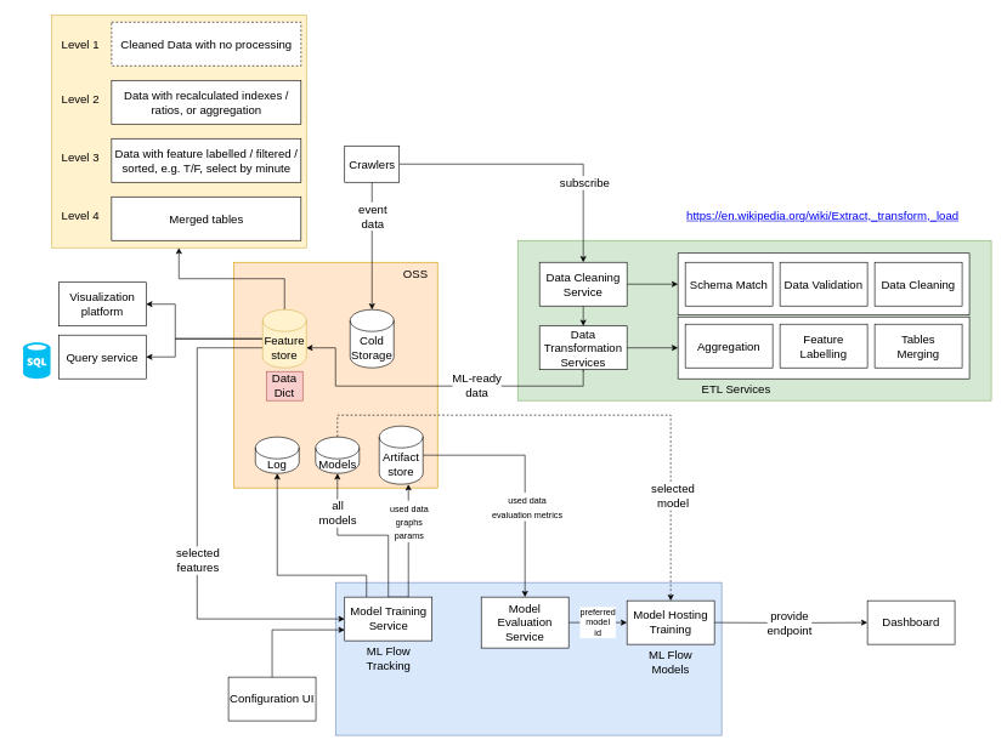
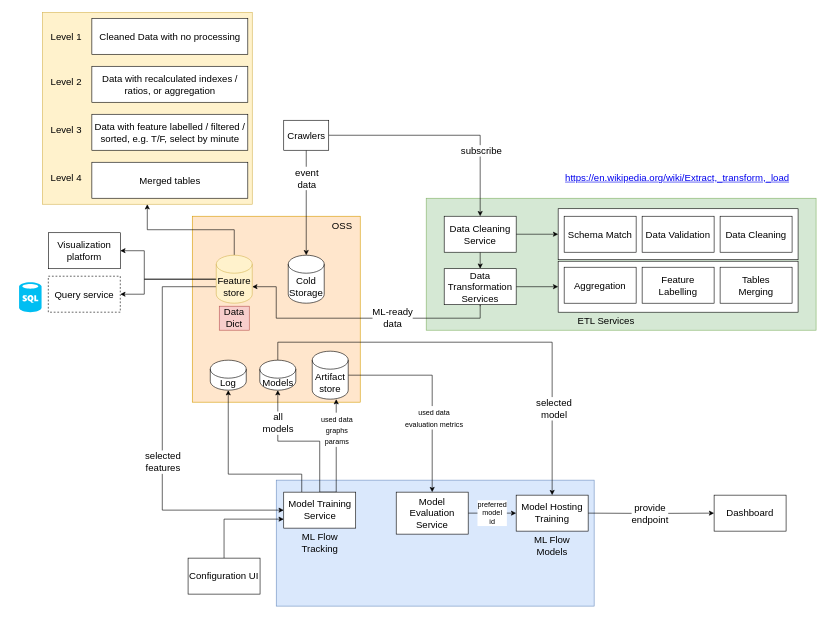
  <mxCell id="0" />
  <mxCell id="1" parent="0" />
  <mxCell id="2" value="" style="rounded=0;whiteSpace=wrap;html=1;fillColor=#d5e8d4;strokeColor=#82b366;" vertex="1" parent="1"><mxGeometry x="710" y="330" width="650" height="220" as="geometry" /></mxCell>
  <mxCell id="3" value="" style="rounded=0;whiteSpace=wrap;html=1;fontSize=16;" vertex="1" parent="1"><mxGeometry x="930" y="435" width="400" height="85" as="geometry" /></mxCell>
  <mxCell id="4" value="" style="rounded=0;whiteSpace=wrap;html=1;fontSize=16;fillColor=#fff2cc;strokeColor=#d6b656;" vertex="1" parent="1"><mxGeometry x="70" y="20" width="350" height="320" as="geometry" /></mxCell>
  <mxCell id="5" value="" style="rounded=0;whiteSpace=wrap;html=1;fontSize=16;" vertex="1" parent="1"><mxGeometry x="930" y="347.5" width="400" height="85" as="geometry" /></mxCell>
  <mxCell id="6" value="" style="rounded=0;whiteSpace=wrap;html=1;fontSize=16;fillColor=#dae8fc;strokeColor=#6c8ebf;" vertex="1" parent="1"><mxGeometry x="460" y="800" width="530" height="210" as="geometry" /></mxCell>
  <mxCell id="7" value="" style="rounded=0;whiteSpace=wrap;html=1;fontSize=16;fillColor=#ffe6cc;strokeColor=#d79b00;" vertex="1" parent="1"><mxGeometry x="320" y="360" width="280" height="310" as="geometry" /></mxCell>
  <mxCell id="8" style="edgeStyle=orthogonalEdgeStyle;rounded=0;orthogonalLoop=1;jettySize=auto;html=1;entryX=1;entryY=0;entryDx=0;entryDy=52.5;entryPerimeter=0;fontSize=12;" edge="1" parent="1" target="23"><mxGeometry relative="1" as="geometry"><mxPoint x="800" y="510" as="sourcePoint" /><Array as="points"><mxPoint x="800" y="495" /><mxPoint x="800" y="530" /><mxPoint x="460" y="530" /><mxPoint x="460" y="478" /></Array></mxGeometry></mxCell>
  <mxCell id="9" value="ML-ready&lt;br&gt;data" style="edgeLabel;html=1;align=center;verticalAlign=middle;resizable=0;points=[];fontSize=16;" vertex="1" connectable="0" parent="8"><mxGeometry x="-0.183" y="-1" relative="1" as="geometry"><mxPoint as="offset" /></mxGeometry></mxCell>
  <mxCell id="10" value="ETL Services" style="text;html=1;strokeColor=none;fillColor=none;align=center;verticalAlign=middle;whiteSpace=wrap;rounded=0;fontSize=16;" vertex="1" parent="1"><mxGeometry x="955" y="520" width="110" height="30" as="geometry" /></mxCell>
  <mxCell id="11" value="Cold Storage" style="shape=cylinder3;whiteSpace=wrap;html=1;boundedLbl=1;backgroundOutline=1;size=15;fontSize=16;" vertex="1" parent="1"><mxGeometry x="480" y="425" width="60" height="80" as="geometry" /></mxCell>
  <mxCell id="12" style="edgeStyle=orthogonalEdgeStyle;rounded=0;orthogonalLoop=1;jettySize=auto;html=1;fontSize=16;" edge="1" parent="1" source="16" target="11"><mxGeometry relative="1" as="geometry" /></mxCell>
  <mxCell id="13" value="event&lt;br&gt;data" style="edgeLabel;html=1;align=center;verticalAlign=middle;resizable=0;points=[];fontSize=16;" vertex="1" connectable="0" parent="12"><mxGeometry x="-0.472" relative="1" as="geometry"><mxPoint as="offset" /></mxGeometry></mxCell>
  <mxCell id="14" style="edgeStyle=orthogonalEdgeStyle;rounded=0;orthogonalLoop=1;jettySize=auto;html=1;exitX=1;exitY=0.5;exitDx=0;exitDy=0;entryX=0.5;entryY=0;entryDx=0;entryDy=0;fontSize=16;" edge="1" parent="1" source="16" target="64"><mxGeometry relative="1" as="geometry" /></mxCell>
  <mxCell id="15" value="subscribe" style="edgeLabel;html=1;align=center;verticalAlign=middle;resizable=0;points=[];fontSize=16;" vertex="1" connectable="0" parent="14"><mxGeometry x="0.432" y="1" relative="1" as="geometry"><mxPoint y="1" as="offset" /></mxGeometry></mxCell>
  <mxCell id="16" value="Crawlers" style="rounded=0;whiteSpace=wrap;html=1;fontSize=16;" vertex="1" parent="1"><mxGeometry x="472.5" y="200" width="75" height="50" as="geometry" /></mxCell>
  <mxCell id="17" value="OSS" style="text;html=1;strokeColor=none;fillColor=none;align=center;verticalAlign=middle;whiteSpace=wrap;rounded=0;fontSize=16;" vertex="1" parent="1"><mxGeometry x="540" y="360" width="60" height="30" as="geometry" /></mxCell>
  <mxCell id="18" style="edgeStyle=orthogonalEdgeStyle;rounded=0;orthogonalLoop=1;jettySize=auto;html=1;exitX=0;exitY=0.5;exitDx=0;exitDy=0;exitPerimeter=0;entryX=1;entryY=0.5;entryDx=0;entryDy=0;fontSize=16;" edge="1" parent="1" source="23" target="24"><mxGeometry relative="1" as="geometry"><Array as="points"><mxPoint x="240" y="465" /><mxPoint x="240" y="418" /></Array></mxGeometry></mxCell>
  <mxCell id="19" style="edgeStyle=orthogonalEdgeStyle;rounded=0;orthogonalLoop=1;jettySize=auto;html=1;exitX=0;exitY=0;exitDx=0;exitDy=52.5;exitPerimeter=0;fontSize=16;" edge="1" parent="1" source="23" target="34"><mxGeometry relative="1" as="geometry"><Array as="points"><mxPoint x="270" y="478" /><mxPoint x="270" y="850" /></Array></mxGeometry></mxCell>
  <mxCell id="20" value="selected&lt;br&gt;features" style="edgeLabel;html=1;align=center;verticalAlign=middle;resizable=0;points=[];fontSize=16;" vertex="1" connectable="0" parent="19"><mxGeometry x="0.145" relative="1" as="geometry"><mxPoint y="1" as="offset" /></mxGeometry></mxCell>
  <mxCell id="21" style="edgeStyle=orthogonalEdgeStyle;rounded=0;orthogonalLoop=1;jettySize=auto;html=1;exitX=0.5;exitY=0;exitDx=0;exitDy=0;exitPerimeter=0;entryX=0.5;entryY=1;entryDx=0;entryDy=0;fontSize=16;" edge="1" parent="1" source="23" target="4"><mxGeometry relative="1" as="geometry" /></mxCell>
  <mxCell id="22" style="edgeStyle=orthogonalEdgeStyle;rounded=0;orthogonalLoop=1;jettySize=auto;html=1;entryX=1;entryY=0.5;entryDx=0;entryDy=0;fontSize=16;" edge="1" parent="1" source="23" target="68"><mxGeometry relative="1" as="geometry"><Array as="points"><mxPoint x="240" y="465" /><mxPoint x="240" y="490" /></Array></mxGeometry></mxCell>
  <mxCell id="23" value="Feature&lt;br&gt;store" style="shape=cylinder3;whiteSpace=wrap;html=1;boundedLbl=1;backgroundOutline=1;size=15;fontSize=16;fillColor=#fff2cc;strokeColor=#d6b656;" vertex="1" parent="1"><mxGeometry x="360" y="425" width="60" height="80" as="geometry" /></mxCell>
  <mxCell id="24" value="Visualization platform" style="rounded=0;whiteSpace=wrap;html=1;fontSize=16;" vertex="1" parent="1"><mxGeometry x="80" y="387.5" width="120" height="60" as="geometry" /></mxCell>
  <mxCell id="25" value="Data Cleaning" style="rounded=0;whiteSpace=wrap;html=1;fontSize=16;" vertex="1" parent="1"><mxGeometry x="1200" y="360" width="120" height="60" as="geometry" /></mxCell>
  <mxCell id="26" value="Aggregation" style="rounded=0;whiteSpace=wrap;html=1;fontSize=16;" vertex="1" parent="1"><mxGeometry x="940" y="445" width="120" height="60" as="geometry" /></mxCell>
  <mxCell id="27" value="Data Validation" style="rounded=0;whiteSpace=wrap;html=1;fontSize=16;" vertex="1" parent="1"><mxGeometry x="1070" y="360" width="120" height="60" as="geometry" /></mxCell>
  <mxCell id="28" value="Schema Match" style="rounded=0;whiteSpace=wrap;html=1;fontSize=16;" vertex="1" parent="1"><mxGeometry x="940" y="360" width="120" height="60" as="geometry" /></mxCell>
  <mxCell id="29" style="edgeStyle=orthogonalEdgeStyle;rounded=0;orthogonalLoop=1;jettySize=auto;html=1;exitX=0.5;exitY=0;exitDx=0;exitDy=0;fontSize=16;" edge="1" parent="1" source="34" target="38"><mxGeometry relative="1" as="geometry"><Array as="points"><mxPoint x="560" y="820" /></Array></mxGeometry></mxCell>
  <mxCell id="30" value="&lt;font style=&quot;font-size: 12px;&quot;&gt;used data&lt;br&gt;graphs&lt;br&gt;params&lt;/font&gt;" style="edgeLabel;html=1;align=center;verticalAlign=middle;resizable=0;points=[];fontSize=16;" vertex="1" connectable="0" parent="29"><mxGeometry x="0.585" y="3" relative="1" as="geometry"><mxPoint x="3" y="13" as="offset" /></mxGeometry></mxCell>
  <mxCell id="31" style="edgeStyle=orthogonalEdgeStyle;rounded=0;orthogonalLoop=1;jettySize=auto;html=1;exitX=0.25;exitY=0;exitDx=0;exitDy=0;entryX=0.5;entryY=1;entryDx=0;entryDy=0;entryPerimeter=0;fontSize=16;" edge="1" parent="1" source="34" target="42"><mxGeometry relative="1" as="geometry"><Array as="points"><mxPoint x="503" y="790" /><mxPoint x="380" y="790" /></Array></mxGeometry></mxCell>
  <mxCell id="32" style="edgeStyle=orthogonalEdgeStyle;rounded=0;orthogonalLoop=1;jettySize=auto;html=1;exitX=0.5;exitY=0;exitDx=0;exitDy=0;entryX=0.5;entryY=1;entryDx=0;entryDy=0;entryPerimeter=0;fontSize=12;" edge="1" parent="1" source="34" target="47"><mxGeometry relative="1" as="geometry" /></mxCell>
  <mxCell id="33" value="all&lt;br&gt;models" style="edgeLabel;html=1;align=center;verticalAlign=middle;resizable=0;points=[];fontSize=16;" vertex="1" connectable="0" parent="32"><mxGeometry x="0.541" relative="1" as="geometry"><mxPoint as="offset" /></mxGeometry></mxCell>
  <mxCell id="34" value="Model Training Service" style="rounded=0;whiteSpace=wrap;html=1;fontSize=16;" vertex="1" parent="1"><mxGeometry x="472.5" y="820" width="120" height="60" as="geometry" /></mxCell>
  <mxCell id="35" value="" style="shape=image;verticalLabelPosition=bottom;labelBackgroundColor=default;verticalAlign=top;aspect=fixed;imageAspect=0;image=https://www.mlflow.org/docs/latest/_static/MLflow-logo-final-black.png;" vertex="1" parent="1"><mxGeometry x="613.1" y="910.29" width="217" height="79.71" as="geometry" /></mxCell>
  <mxCell id="36" style="edgeStyle=orthogonalEdgeStyle;rounded=0;orthogonalLoop=1;jettySize=auto;html=1;exitX=1;exitY=0.5;exitDx=0;exitDy=0;exitPerimeter=0;fontSize=12;" edge="1" parent="1" source="38" target="50"><mxGeometry relative="1" as="geometry" /></mxCell>
  <mxCell id="37" value="&lt;font style=&quot;font-size: 12px;&quot;&gt;used data&lt;br&gt;evaluation metrics&lt;/font&gt;" style="edgeLabel;html=1;align=center;verticalAlign=middle;resizable=0;points=[];fontSize=16;" vertex="1" connectable="0" parent="36"><mxGeometry x="0.254" y="2" relative="1" as="geometry"><mxPoint as="offset" /></mxGeometry></mxCell>
  <mxCell id="38" value="Artifact store" style="shape=cylinder3;whiteSpace=wrap;html=1;boundedLbl=1;backgroundOutline=1;size=15;fontSize=16;" vertex="1" parent="1"><mxGeometry x="520" y="585" width="60" height="80" as="geometry" /></mxCell>
  <mxCell id="39" style="edgeStyle=orthogonalEdgeStyle;rounded=0;orthogonalLoop=1;jettySize=auto;html=1;exitX=1;exitY=0.5;exitDx=0;exitDy=0;entryX=0;entryY=0.5;entryDx=0;entryDy=0;fontSize=16;" edge="1" parent="1" target="48"><mxGeometry relative="1" as="geometry"><mxPoint x="980" y="855" as="sourcePoint" /></mxGeometry></mxCell>
  <mxCell id="40" value="provide&lt;br&gt;endpoint" style="edgeLabel;html=1;align=center;verticalAlign=middle;resizable=0;points=[];fontSize=16;" vertex="1" connectable="0" parent="39"><mxGeometry x="-0.019" relative="1" as="geometry"><mxPoint as="offset" /></mxGeometry></mxCell>
  <mxCell id="41" value="Model Hosting Training" style="rounded=0;whiteSpace=wrap;html=1;fontSize=16;" vertex="1" parent="1"><mxGeometry x="860" y="825" width="120" height="60" as="geometry" /></mxCell>
  <mxCell id="42" value="Log" style="shape=cylinder3;whiteSpace=wrap;html=1;boundedLbl=1;backgroundOutline=1;size=15;fontSize=16;" vertex="1" parent="1"><mxGeometry x="350" y="600" width="60" height="50" as="geometry" /></mxCell>
  <mxCell id="43" value="ML Flow&lt;br&gt;Tracking" style="text;html=1;strokeColor=none;fillColor=none;align=center;verticalAlign=middle;whiteSpace=wrap;rounded=0;fontSize=16;" vertex="1" parent="1"><mxGeometry x="492.6" y="890" width="79.8" height="30" as="geometry" /></mxCell>
  <mxCell id="44" value="ML Flow&lt;br&gt;Models" style="text;html=1;strokeColor=none;fillColor=none;align=center;verticalAlign=middle;whiteSpace=wrap;rounded=0;fontSize=16;" vertex="1" parent="1"><mxGeometry x="885" y="895" width="70" height="30" as="geometry" /></mxCell>
- <mxCell id="45" style="edgeStyle=orthogonalEdgeStyle;rounded=0;orthogonalLoop=1;jettySize=auto;html=1;exitX=0.5;exitY=0;exitDx=0;exitDy=0;exitPerimeter=0;fontSize=12;dashed=1;" edge="1" parent="1" source="47" target="41"><mxGeometry relative="1" as="geometry"><Array as="points"><mxPoint x="463" y="570" /><mxPoint x="920" y="570" /></Array></mxGeometry></mxCell>
+ <mxCell id="45" style="edgeStyle=orthogonalEdgeStyle;rounded=0;orthogonalLoop=1;jettySize=auto;html=1;exitX=0.5;exitY=0;exitDx=0;exitDy=0;exitPerimeter=0;fontSize=12;" edge="1" parent="1" source="47" target="41"><mxGeometry relative="1" as="geometry"><Array as="points"><mxPoint x="463" y="570" /><mxPoint x="920" y="570" /></Array></mxGeometry></mxCell>
  <mxCell id="46" value="selected&lt;br&gt;model" style="edgeLabel;html=1;align=center;verticalAlign=middle;resizable=0;points=[];fontSize=16;" vertex="1" connectable="0" parent="45"><mxGeometry x="0.612" y="2" relative="1" as="geometry"><mxPoint as="offset" /></mxGeometry></mxCell>
  <mxCell id="47" value="Models" style="shape=cylinder3;whiteSpace=wrap;html=1;boundedLbl=1;backgroundOutline=1;size=15;fontSize=16;" vertex="1" parent="1"><mxGeometry x="432.6" y="600" width="60" height="50" as="geometry" /></mxCell>
  <mxCell id="48" value="Dashboard" style="rounded=0;whiteSpace=wrap;html=1;fontSize=16;" vertex="1" parent="1"><mxGeometry x="1190" y="825" width="120" height="60" as="geometry" /></mxCell>
  <mxCell id="49" value="&lt;span style=&quot;&quot;&gt;preferred&lt;br&gt;model&lt;br&gt;id&lt;br&gt;&lt;/span&gt;" style="edgeStyle=orthogonalEdgeStyle;rounded=0;orthogonalLoop=1;jettySize=auto;html=1;exitX=1;exitY=0.5;exitDx=0;exitDy=0;fontSize=12;" edge="1" parent="1" source="50" target="41"><mxGeometry relative="1" as="geometry" /></mxCell>
  <mxCell id="50" value="Model Evaluation Service" style="rounded=0;whiteSpace=wrap;html=1;fontSize=16;" vertex="1" parent="1"><mxGeometry x="660" y="820" width="120" height="70" as="geometry" /></mxCell>
  <mxCell id="51" value="Feature&lt;br&gt;Labelling" style="rounded=0;whiteSpace=wrap;html=1;fontSize=16;" vertex="1" parent="1"><mxGeometry x="1070" y="445" width="120" height="60" as="geometry" /></mxCell>
  <mxCell id="52" value="Tables&lt;br&gt;Merging" style="rounded=0;whiteSpace=wrap;html=1;fontSize=16;" vertex="1" parent="1"><mxGeometry x="1200" y="445" width="120" height="60" as="geometry" /></mxCell>
- <mxCell id="53" value="Cleaned Data with no processing" style="rounded=0;whiteSpace=wrap;html=1;fontSize=16;dashed=1;" vertex="1" parent="1"><mxGeometry x="152.6" y="30" width="260" height="60" as="geometry" /></mxCell>
+ <mxCell id="53" value="Cleaned Data with no processing" style="rounded=0;whiteSpace=wrap;html=1;fontSize=16;" vertex="1" parent="1"><mxGeometry x="152.6" y="30" width="260" height="60" as="geometry" /></mxCell>
  <mxCell id="54" value="Level 1" style="text;html=1;strokeColor=none;fillColor=none;align=center;verticalAlign=middle;whiteSpace=wrap;rounded=0;fontSize=16;" vertex="1" parent="1"><mxGeometry x="80" y="45" width="60" height="30" as="geometry" /></mxCell>
  <mxCell id="55" value="Data with recalculated indexes / ratios, or aggregation" style="rounded=0;whiteSpace=wrap;html=1;fontSize=16;" vertex="1" parent="1"><mxGeometry x="152.6" y="110" width="260" height="60" as="geometry" /></mxCell>
  <mxCell id="56" value="Level 2" style="text;html=1;strokeColor=none;fillColor=none;align=center;verticalAlign=middle;whiteSpace=wrap;rounded=0;fontSize=16;" vertex="1" parent="1"><mxGeometry x="80" y="120" width="60" height="30" as="geometry" /></mxCell>
  <mxCell id="57" value="Data with feature labelled / filtered / sorted, e.g. T/F, select by minute" style="rounded=0;whiteSpace=wrap;html=1;fontSize=16;" vertex="1" parent="1"><mxGeometry x="152.6" y="190" width="260" height="60" as="geometry" /></mxCell>
  <mxCell id="58" value="Level 3" style="text;html=1;strokeColor=none;fillColor=none;align=center;verticalAlign=middle;whiteSpace=wrap;rounded=0;fontSize=16;" vertex="1" parent="1"><mxGeometry x="80" y="200" width="60" height="30" as="geometry" /></mxCell>
  <mxCell id="59" value="Merged tables" style="rounded=0;whiteSpace=wrap;html=1;fontSize=16;" vertex="1" parent="1"><mxGeometry x="152.6" y="270" width="260" height="60" as="geometry" /></mxCell>
  <mxCell id="60" value="Level 4" style="text;html=1;strokeColor=none;fillColor=none;align=center;verticalAlign=middle;whiteSpace=wrap;rounded=0;fontSize=16;" vertex="1" parent="1"><mxGeometry x="80" y="280" width="60" height="30" as="geometry" /></mxCell>
  <mxCell id="61" value="Data&lt;br&gt;Dict" style="rounded=0;whiteSpace=wrap;html=1;fontSize=16;fillColor=#f8cecc;strokeColor=#b85450;" vertex="1" parent="1"><mxGeometry x="365" y="510" width="50" height="40" as="geometry" /></mxCell>
  <mxCell id="62" style="edgeStyle=orthogonalEdgeStyle;rounded=0;orthogonalLoop=1;jettySize=auto;html=1;exitX=1;exitY=0.5;exitDx=0;exitDy=0;fontSize=16;" edge="1" parent="1" source="64" target="5"><mxGeometry relative="1" as="geometry" /></mxCell>
  <mxCell id="63" style="edgeStyle=orthogonalEdgeStyle;rounded=0;orthogonalLoop=1;jettySize=auto;html=1;exitX=0.5;exitY=1;exitDx=0;exitDy=0;entryX=0.5;entryY=0;entryDx=0;entryDy=0;fontSize=16;" edge="1" parent="1" source="64" target="66"><mxGeometry relative="1" as="geometry" /></mxCell>
  <mxCell id="64" value="Data Cleaning Service" style="rounded=0;whiteSpace=wrap;html=1;fontSize=16;" vertex="1" parent="1"><mxGeometry x="740" y="360" width="120" height="60" as="geometry" /></mxCell>
  <mxCell id="65" style="edgeStyle=orthogonalEdgeStyle;rounded=0;orthogonalLoop=1;jettySize=auto;html=1;exitX=1;exitY=0.5;exitDx=0;exitDy=0;entryX=0;entryY=0.5;entryDx=0;entryDy=0;fontSize=16;" edge="1" parent="1" source="66" target="3"><mxGeometry relative="1" as="geometry" /></mxCell>
  <mxCell id="66" value="Data Transformation Services" style="rounded=0;whiteSpace=wrap;html=1;fontSize=16;" vertex="1" parent="1"><mxGeometry x="740" y="447.5" width="120" height="60" as="geometry" /></mxCell>
  <mxCell id="67" value="&lt;a href=&quot;https://en.wikipedia.org/wiki/Extract,_transform,_load&quot;&gt;https://en.wikipedia.org/wiki/Extract,_transform,_load&lt;/a&gt;" style="text;whiteSpace=wrap;html=1;fontSize=16;" vertex="1" parent="1"><mxGeometry x="940" y="280" width="410" height="40" as="geometry" /></mxCell>
- <mxCell id="68" value="Query service" style="rounded=0;whiteSpace=wrap;html=1;fontSize=16;" vertex="1" parent="1"><mxGeometry x="80" y="460" width="120" height="60" as="geometry" /></mxCell>
+ <mxCell id="68" value="Query service" style="rounded=0;whiteSpace=wrap;html=1;fontSize=16;dashed=1;" vertex="1" parent="1"><mxGeometry x="80" y="460" width="120" height="60" as="geometry" /></mxCell>
  <mxCell id="69" value="" style="verticalLabelPosition=bottom;html=1;verticalAlign=top;align=center;strokeColor=none;fillColor=#00BEF2;shape=mxgraph.azure.sql_database;fontSize=16;" vertex="1" parent="1"><mxGeometry x="31.25" y="470" width="37.5" height="50" as="geometry" /></mxCell>
  <mxCell id="70" value="" style="shape=image;verticalLabelPosition=bottom;labelBackgroundColor=default;verticalAlign=top;aspect=fixed;imageAspect=0;image=https://upload.wikimedia.org/wikipedia/commons/thumb/3/38/Jupyter_logo.svg/1200px-Jupyter_logo.svg.png;" vertex="1" parent="1"><mxGeometry x="20" y="382.76" width="60" height="69.49" as="geometry" /></mxCell>
  <mxCell id="71" style="edgeStyle=orthogonalEdgeStyle;rounded=0;orthogonalLoop=1;jettySize=auto;html=1;exitX=0.5;exitY=0;exitDx=0;exitDy=0;entryX=0;entryY=0.75;entryDx=0;entryDy=0;fontSize=16;" edge="1" parent="1" source="72" target="34"><mxGeometry relative="1" as="geometry" /></mxCell>
  <mxCell id="72" value="&lt;font style=&quot;font-size: 16px;&quot;&gt;Configuration UI&lt;/font&gt;" style="rounded=0;whiteSpace=wrap;html=1;fontSize=12;" vertex="1" parent="1"><mxGeometry x="313" y="930" width="120" height="60" as="geometry" /></mxCell>
